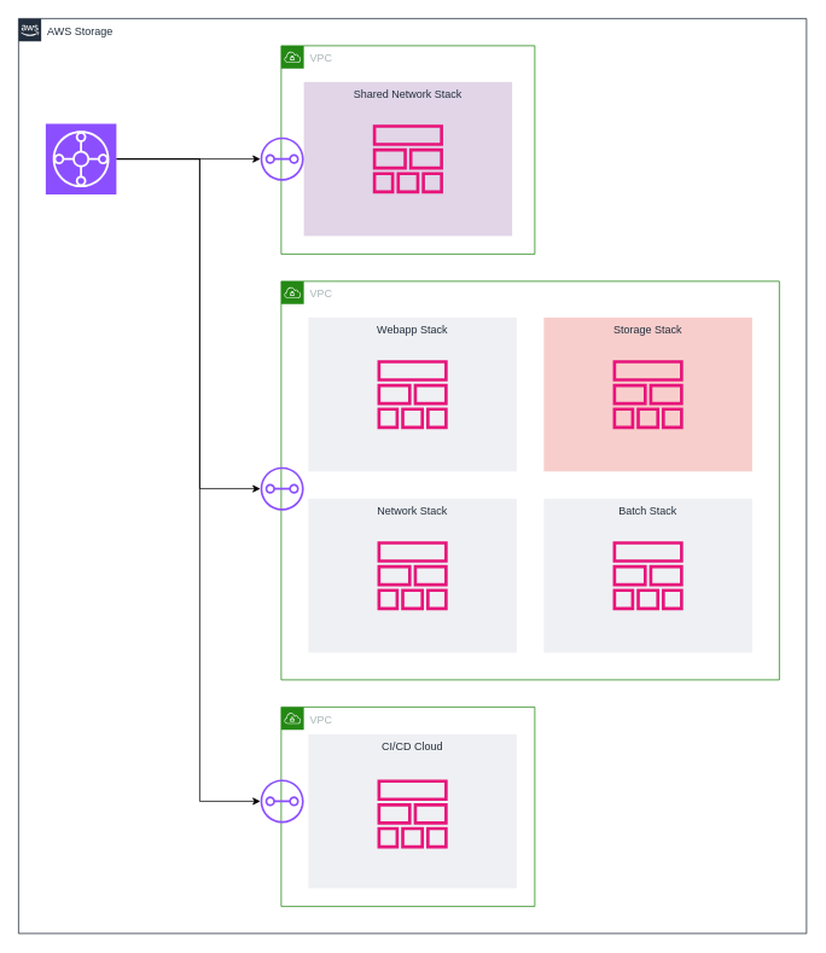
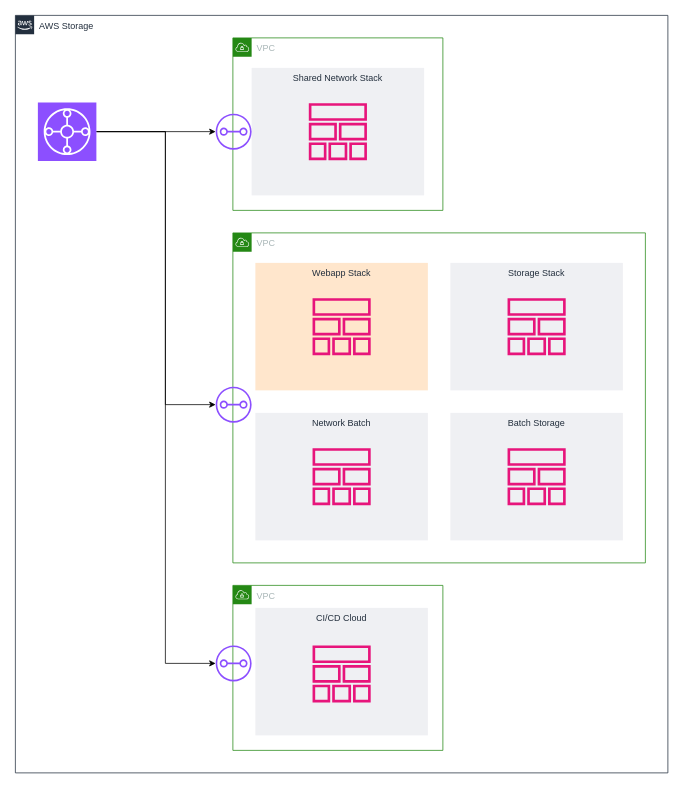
  <mxCell id="0" />
  <mxCell id="1" parent="0" />
  <mxCell id="2" value="AWS Storage" style="points=[[0,0],[0.25,0],[0.5,0],[0.75,0],[1,0],[1,0.25],[1,0.5],[1,0.75],[1,1],[0.75,1],[0.5,1],[0.25,1],[0,1],[0,0.75],[0,0.5],[0,0.25]];outlineConnect=0;gradientColor=none;html=1;whiteSpace=wrap;fontSize=12;fontStyle=0;container=1;pointerEvents=0;collapsible=0;recursiveResize=0;shape=mxgraph.aws4.group;grIcon=mxgraph.aws4.group_aws_cloud_alt;strokeColor=#232F3E;fillColor=none;verticalAlign=top;align=left;spacingLeft=30;fontColor=#232F3E;dashed=0;" vertex="1" parent="1"><mxGeometry x="20" y="20" width="870" height="1010" as="geometry" /></mxCell>
- <mxCell id="3" value="Shared Network Stack" style="fillColor=#e1d5e7;strokeColor=none;dashed=0;verticalAlign=top;fontStyle=0;fontColor=#232F3D;whiteSpace=wrap;html=1;" vertex="1" parent="2"><mxGeometry x="315" y="70" width="230" height="170" as="geometry" /></mxCell>
+ <mxCell id="3" value="Shared Network Stack" style="fillColor=#EFF0F3;strokeColor=none;dashed=0;verticalAlign=top;fontStyle=0;fontColor=#232F3D;whiteSpace=wrap;html=1;" vertex="1" parent="2"><mxGeometry x="315" y="70" width="230" height="170" as="geometry" /></mxCell>
  <mxCell id="4" value="" style="sketch=0;outlineConnect=0;fontColor=#232F3E;gradientColor=none;fillColor=#E7157B;strokeColor=none;dashed=0;verticalLabelPosition=bottom;verticalAlign=top;align=center;html=1;fontSize=12;fontStyle=0;aspect=fixed;pointerEvents=1;shape=mxgraph.aws4.stack;" vertex="1" parent="2"><mxGeometry x="391" y="117" width="78" height="76" as="geometry" /></mxCell>
- <mxCell id="5" value="Webapp Stack" style="fillColor=#EFF0F3;strokeColor=none;dashed=0;verticalAlign=top;fontStyle=0;fontColor=#232F3D;whiteSpace=wrap;html=1;" vertex="1" parent="2"><mxGeometry x="320" y="330" width="230" height="170" as="geometry" /></mxCell>
+ <mxCell id="5" value="Webapp Stack" style="fillColor=#ffe6cc;strokeColor=none;dashed=0;verticalAlign=top;fontStyle=0;fontColor=#232F3D;whiteSpace=wrap;html=1;" vertex="1" parent="2"><mxGeometry x="320" y="330" width="230" height="170" as="geometry" /></mxCell>
  <mxCell id="6" value="" style="sketch=0;outlineConnect=0;fontColor=#232F3E;gradientColor=none;fillColor=#E7157B;strokeColor=none;dashed=0;verticalLabelPosition=bottom;verticalAlign=top;align=center;html=1;fontSize=12;fontStyle=0;aspect=fixed;pointerEvents=1;shape=mxgraph.aws4.stack;" vertex="1" parent="2"><mxGeometry x="396" y="377" width="78" height="76" as="geometry" /></mxCell>
  <mxCell id="7" value="CI/CD Cloud" style="fillColor=#EFF0F3;strokeColor=none;dashed=0;verticalAlign=top;fontStyle=0;fontColor=#232F3D;whiteSpace=wrap;html=1;" vertex="1" parent="2"><mxGeometry x="320" y="790" width="230" height="170" as="geometry" /></mxCell>
  <mxCell id="8" value="" style="sketch=0;outlineConnect=0;fontColor=#232F3E;gradientColor=none;fillColor=#E7157B;strokeColor=none;dashed=0;verticalLabelPosition=bottom;verticalAlign=top;align=center;html=1;fontSize=12;fontStyle=0;aspect=fixed;pointerEvents=1;shape=mxgraph.aws4.stack;" vertex="1" parent="2"><mxGeometry x="396" y="840" width="78" height="76" as="geometry" /></mxCell>
  <mxCell id="9" value="VPC" style="points=[[0,0],[0.25,0],[0.5,0],[0.75,0],[1,0],[1,0.25],[1,0.5],[1,0.75],[1,1],[0.75,1],[0.5,1],[0.25,1],[0,1],[0,0.75],[0,0.5],[0,0.25]];outlineConnect=0;gradientColor=none;html=1;whiteSpace=wrap;fontSize=12;fontStyle=0;container=1;pointerEvents=0;collapsible=0;recursiveResize=0;shape=mxgraph.aws4.group;grIcon=mxgraph.aws4.group_vpc;strokeColor=#248814;fillColor=none;verticalAlign=top;align=left;spacingLeft=30;fontColor=#AAB7B8;dashed=0;" vertex="1" parent="2"><mxGeometry x="290" y="290" width="550" height="440" as="geometry" /></mxCell>
- <mxCell id="10" value="Network Stack" style="fillColor=#EFF0F3;strokeColor=none;dashed=0;verticalAlign=top;fontStyle=0;fontColor=#232F3D;whiteSpace=wrap;html=1;" vertex="1" parent="9"><mxGeometry x="30" y="240" width="230" height="170" as="geometry" /></mxCell>
+ <mxCell id="10" value="Network Batch" style="fillColor=#EFF0F3;strokeColor=none;dashed=0;verticalAlign=top;fontStyle=0;fontColor=#232F3D;whiteSpace=wrap;html=1;" vertex="1" parent="9"><mxGeometry x="30" y="240" width="230" height="170" as="geometry" /></mxCell>
  <mxCell id="11" value="" style="sketch=0;outlineConnect=0;fontColor=#232F3E;gradientColor=none;fillColor=#E7157B;strokeColor=none;dashed=0;verticalLabelPosition=bottom;verticalAlign=top;align=center;html=1;fontSize=12;fontStyle=0;aspect=fixed;pointerEvents=1;shape=mxgraph.aws4.stack;" vertex="1" parent="9"><mxGeometry x="106" y="287" width="78" height="76" as="geometry" /></mxCell>
- <mxCell id="12" value="Storage Stack" style="fillColor=#f8cecc;strokeColor=none;dashed=0;verticalAlign=top;fontStyle=0;fontColor=#232F3D;whiteSpace=wrap;html=1;" vertex="1" parent="9"><mxGeometry x="290" y="40" width="230" height="170" as="geometry" /></mxCell>
+ <mxCell id="12" value="Storage Stack" style="fillColor=#EFF0F3;strokeColor=none;dashed=0;verticalAlign=top;fontStyle=0;fontColor=#232F3D;whiteSpace=wrap;html=1;" vertex="1" parent="9"><mxGeometry x="290" y="40" width="230" height="170" as="geometry" /></mxCell>
  <mxCell id="13" value="" style="sketch=0;outlineConnect=0;fontColor=#232F3E;gradientColor=none;fillColor=#E7157B;strokeColor=none;dashed=0;verticalLabelPosition=bottom;verticalAlign=top;align=center;html=1;fontSize=12;fontStyle=0;aspect=fixed;pointerEvents=1;shape=mxgraph.aws4.stack;" vertex="1" parent="9"><mxGeometry x="366" y="87" width="78" height="76" as="geometry" /></mxCell>
- <mxCell id="14" value="Batch Stack" style="fillColor=#EFF0F3;strokeColor=none;dashed=0;verticalAlign=top;fontStyle=0;fontColor=#232F3D;whiteSpace=wrap;html=1;" vertex="1" parent="9"><mxGeometry x="290" y="240" width="230" height="170" as="geometry" /></mxCell>
+ <mxCell id="14" value="Batch Storage" style="fillColor=#EFF0F3;strokeColor=none;dashed=0;verticalAlign=top;fontStyle=0;fontColor=#232F3D;whiteSpace=wrap;html=1;" vertex="1" parent="9"><mxGeometry x="290" y="240" width="230" height="170" as="geometry" /></mxCell>
  <mxCell id="15" value="" style="sketch=0;outlineConnect=0;fontColor=#232F3E;gradientColor=none;fillColor=#E7157B;strokeColor=none;dashed=0;verticalLabelPosition=bottom;verticalAlign=top;align=center;html=1;fontSize=12;fontStyle=0;aspect=fixed;pointerEvents=1;shape=mxgraph.aws4.stack;" vertex="1" parent="9"><mxGeometry x="366" y="287" width="78" height="76" as="geometry" /></mxCell>
  <mxCell id="16" value="VPC" style="points=[[0,0],[0.25,0],[0.5,0],[0.75,0],[1,0],[1,0.25],[1,0.5],[1,0.75],[1,1],[0.75,1],[0.5,1],[0.25,1],[0,1],[0,0.75],[0,0.5],[0,0.25]];outlineConnect=0;gradientColor=none;html=1;whiteSpace=wrap;fontSize=12;fontStyle=0;container=1;pointerEvents=0;collapsible=0;recursiveResize=0;shape=mxgraph.aws4.group;grIcon=mxgraph.aws4.group_vpc;strokeColor=#248814;fillColor=none;verticalAlign=top;align=left;spacingLeft=30;fontColor=#AAB7B8;dashed=0;" vertex="1" parent="2"><mxGeometry x="290" y="760" width="280" height="220" as="geometry" /></mxCell>
  <mxCell id="17" value="VPC" style="points=[[0,0],[0.25,0],[0.5,0],[0.75,0],[1,0],[1,0.25],[1,0.5],[1,0.75],[1,1],[0.75,1],[0.5,1],[0.25,1],[0,1],[0,0.75],[0,0.5],[0,0.25]];outlineConnect=0;gradientColor=none;html=1;whiteSpace=wrap;fontSize=12;fontStyle=0;container=1;pointerEvents=0;collapsible=0;recursiveResize=0;shape=mxgraph.aws4.group;grIcon=mxgraph.aws4.group_vpc;strokeColor=#248814;fillColor=none;verticalAlign=top;align=left;spacingLeft=30;fontColor=#AAB7B8;dashed=0;" vertex="1" parent="2"><mxGeometry x="290" y="30" width="280" height="230" as="geometry" /></mxCell>
  <mxCell id="18" style="edgeStyle=orthogonalEdgeStyle;rounded=0;orthogonalLoop=1;jettySize=auto;html=1;" edge="1" parent="2" source="21" target="22"><mxGeometry relative="1" as="geometry" /></mxCell>
  <mxCell id="19" style="edgeStyle=orthogonalEdgeStyle;rounded=0;orthogonalLoop=1;jettySize=auto;html=1;exitX=1;exitY=0.5;exitDx=0;exitDy=0;exitPerimeter=0;" edge="1" parent="2" source="21" target="23"><mxGeometry relative="1" as="geometry"><mxPoint x="108" y="260" as="sourcePoint" /><Array as="points"><mxPoint x="200" y="155" /><mxPoint x="200" y="519" /></Array></mxGeometry></mxCell>
  <mxCell id="20" style="edgeStyle=orthogonalEdgeStyle;rounded=0;orthogonalLoop=1;jettySize=auto;html=1;" edge="1" parent="2" source="21" target="24"><mxGeometry relative="1" as="geometry"><Array as="points"><mxPoint x="200" y="155" /><mxPoint x="200" y="864" /></Array></mxGeometry></mxCell>
  <mxCell id="21" value="" style="sketch=0;points=[[0,0,0],[0.25,0,0],[0.5,0,0],[0.75,0,0],[1,0,0],[0,1,0],[0.25,1,0],[0.5,1,0],[0.75,1,0],[1,1,0],[0,0.25,0],[0,0.5,0],[0,0.75,0],[1,0.25,0],[1,0.5,0],[1,0.75,0]];outlineConnect=0;fontColor=#232F3E;fillColor=#8C4FFF;strokeColor=#ffffff;dashed=0;verticalLabelPosition=bottom;verticalAlign=top;align=center;html=1;fontSize=12;fontStyle=0;aspect=fixed;shape=mxgraph.aws4.resourceIcon;resIcon=mxgraph.aws4.transit_gateway;" vertex="1" parent="2"><mxGeometry x="30" y="116" width="78" height="78" as="geometry" /></mxCell>
  <mxCell id="22" value="" style="sketch=0;outlineConnect=0;fontColor=#232F3E;gradientColor=none;fillColor=#8C4FFF;strokeColor=none;dashed=0;verticalLabelPosition=bottom;verticalAlign=top;align=center;html=1;fontSize=12;fontStyle=0;aspect=fixed;pointerEvents=1;shape=mxgraph.aws4.transit_gateway_attachment;" vertex="1" parent="2"><mxGeometry x="267" y="131" width="48" height="48" as="geometry" /></mxCell>
  <mxCell id="23" value="" style="sketch=0;outlineConnect=0;fontColor=#232F3E;gradientColor=none;fillColor=#8C4FFF;strokeColor=none;dashed=0;verticalLabelPosition=bottom;verticalAlign=top;align=center;html=1;fontSize=12;fontStyle=0;aspect=fixed;pointerEvents=1;shape=mxgraph.aws4.transit_gateway_attachment;" vertex="1" parent="2"><mxGeometry x="267" y="495" width="48" height="48" as="geometry" /></mxCell>
  <mxCell id="24" value="" style="sketch=0;outlineConnect=0;fontColor=#232F3E;gradientColor=none;fillColor=#8C4FFF;strokeColor=none;dashed=0;verticalLabelPosition=bottom;verticalAlign=top;align=center;html=1;fontSize=12;fontStyle=0;aspect=fixed;pointerEvents=1;shape=mxgraph.aws4.transit_gateway_attachment;" vertex="1" parent="2"><mxGeometry x="267" y="840" width="48" height="48" as="geometry" /></mxCell>
